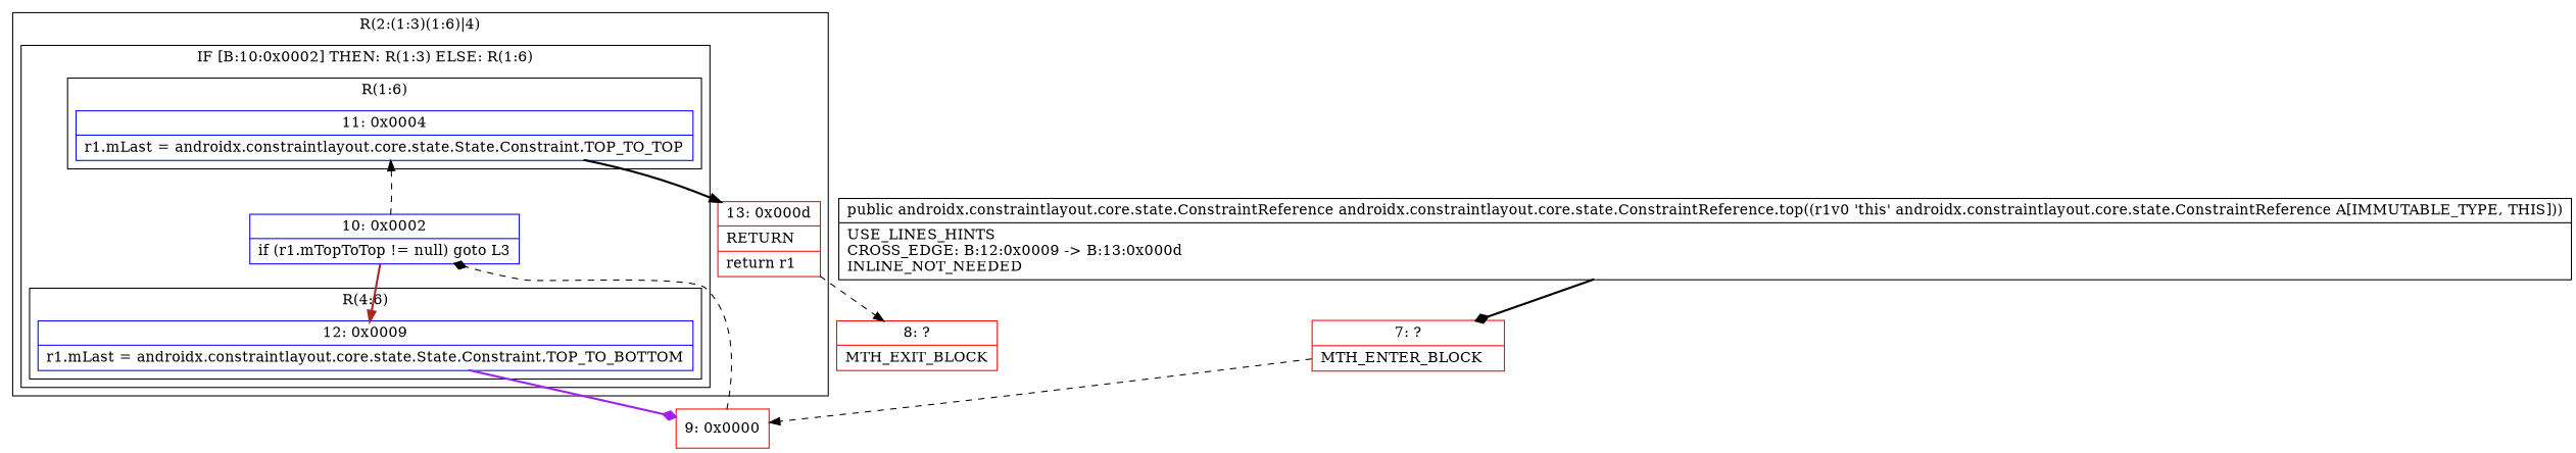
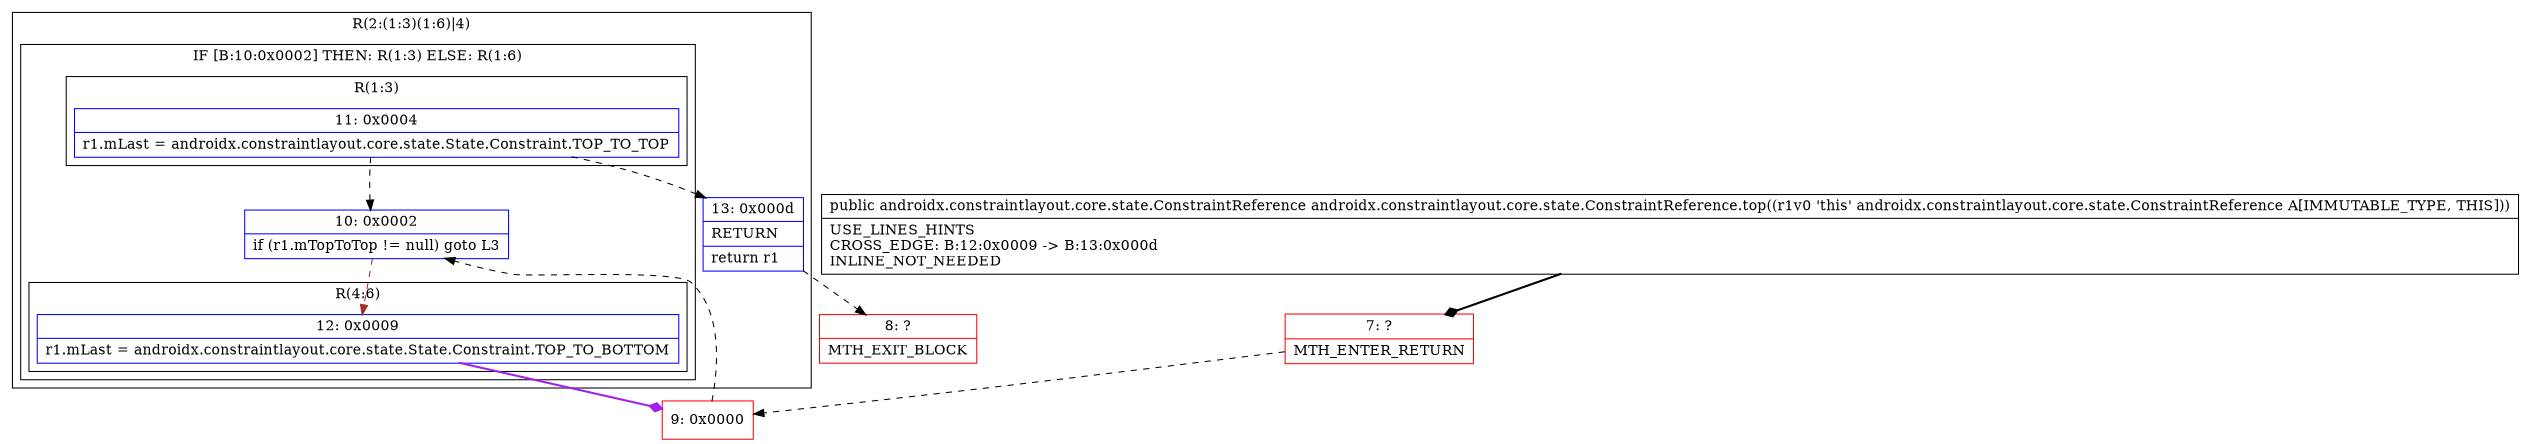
  digraph {
    node [color=blue shape=record]
    edge [arrowhead=normal color=black style=dashed]
    n1 [label="{11\:\ 0x0004|r1.mLast = androidx.constraintlayout.core.state.State.Constraint.TOP_TO_TOP\l}"]
    n2 [label="{12\:\ 0x0009|r1.mLast = androidx.constraintlayout.core.state.State.Constraint.TOP_TO_BOTTOM\l}"]
    n3 [label="{10\:\ 0x0002|if (r1.mTopToTop != null) goto L3\l}"]
-   n4 [color=red label="{13\:\ 0x000d|RETURN\l|return r1\l}"]
+   n4 [label="{13\:\ 0x000d|RETURN\l|return r1\l}"]
    n5 [color=red label="{9\:\ 0x0000}"]
    n6 [color=red label="{8\:\ ?|MTH_EXIT_BLOCK\l}"]
-   n7 [color=red label="{7\:\ ?|MTH_ENTER_BLOCK\l}"]
+   n7 [color=red label="{7\:\ ?|MTH_ENTER_RETURN\l}"]
    n8 [label="{public androidx.constraintlayout.core.state.ConstraintReference androidx.constraintlayout.core.state.ConstraintReference.top((r1v0 'this' androidx.constraintlayout.core.state.ConstraintReference A[IMMUTABLE_TYPE, THIS]))  | USE_LINES_HINTS\lCROSS_EDGE: B:12:0x0009 \-\> B:13:0x000d\lINLINE_NOT_NEEDED\l}" color=""]
    subgraph cluster_1 {
      label="R(2:(1:3)(1:6)|4)"
      n4
      subgraph cluster_2 {
        label="IF [B:10:0x0002] THEN: R(1:3) ELSE: R(1:6)"
        n3
        subgraph cluster_3 {
-         label="R(1:6)"
+         label="R(1:3)"
          n1
        }
        subgraph cluster_4 {
          label="R(4:6)"
          n2
        }
      }
    }
-   n1 -> n4 [style=bold]
+   n1 -> n4
    n2 -> n5 [arrowhead=diamond color=purple style=bold]
-   n3 -> n1
-   n3 -> n2 [color=brown style=bold]
+   n1 -> n3
+   n3 -> n2 [color=brown]
    n4 -> n6
-   n5 -> n3 [arrowhead=diamond]
+   n5 -> n3
    n7 -> n5
    n8 -> n7 [arrowhead=diamond style=bold]
  }
